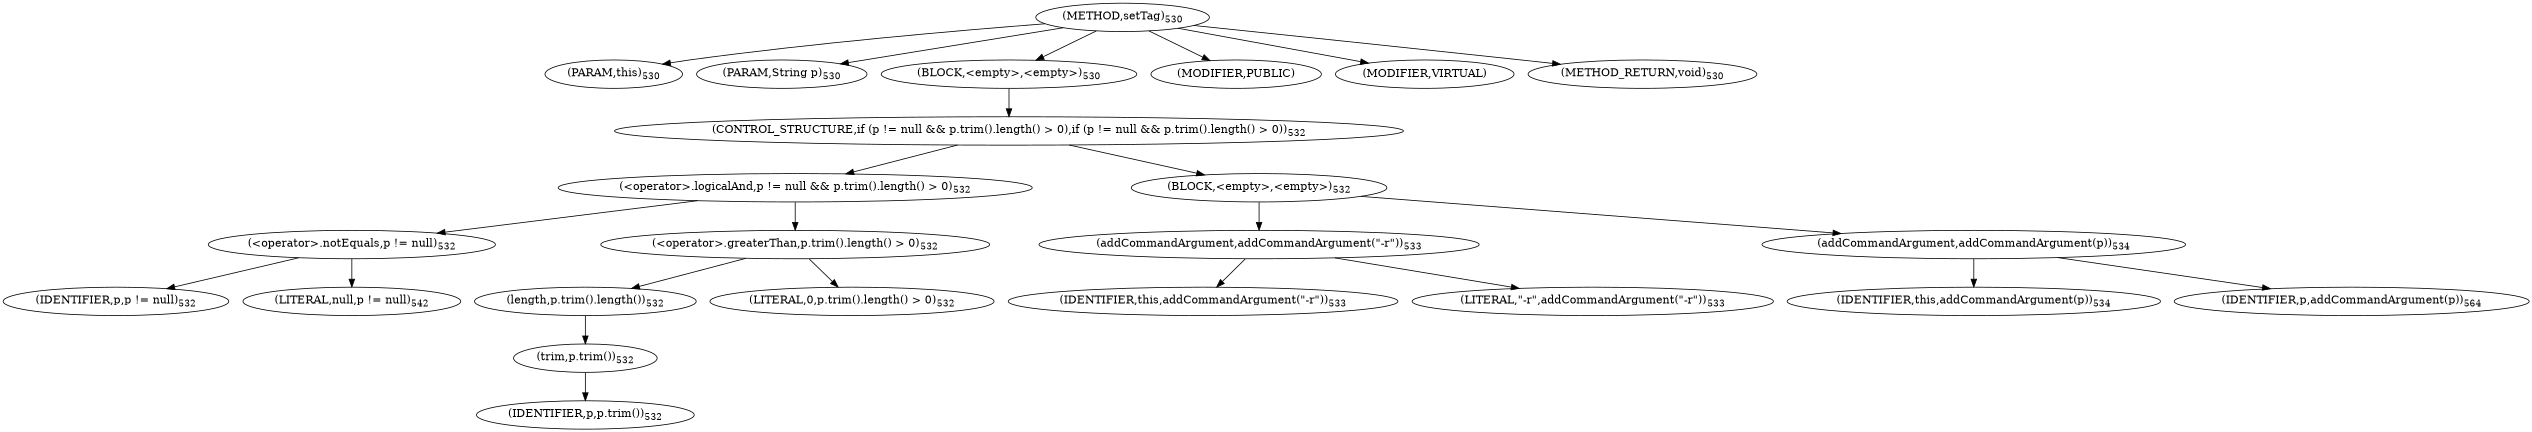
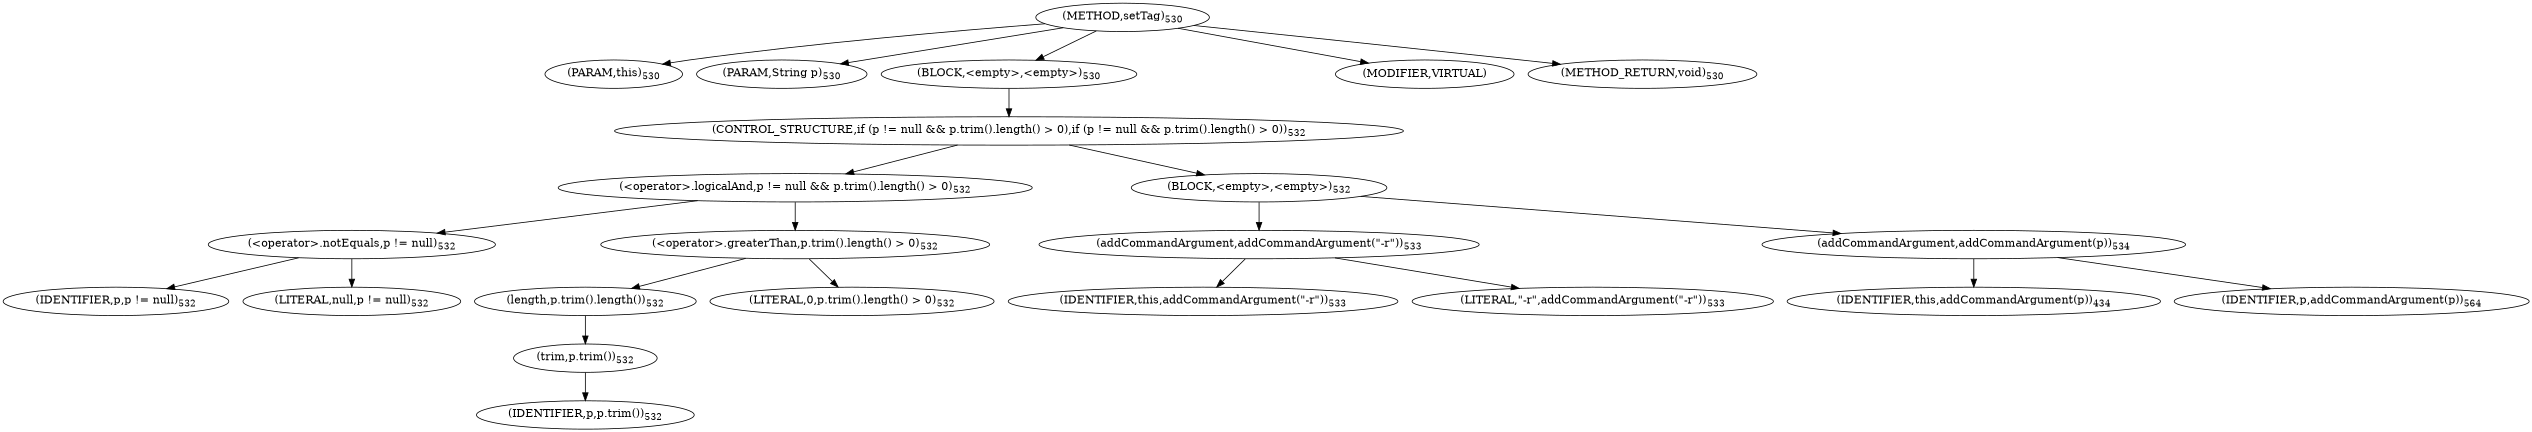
  digraph {
    n1 [label=<(METHOD,setTag)<SUB>530</SUB>>]
    n2 [label=<(PARAM,this)<SUB>530</SUB>>]
    n3 [label=<(PARAM,String p)<SUB>530</SUB>>]
    n4 [label=<(BLOCK,&lt;empty&gt;,&lt;empty&gt;)<SUB>530</SUB>>]
-   n5 [label=<(MODIFIER,PUBLIC)>]
    n6 [label=<(MODIFIER,VIRTUAL)>]
    n7 [label=<(METHOD_RETURN,void)<SUB>530</SUB>>]
    n8 [label=<(CONTROL_STRUCTURE,if (p != null &amp;&amp; p.trim().length() &gt; 0),if (p != null &amp;&amp; p.trim().length() &gt; 0))<SUB>532</SUB>>]
    n9 [label=<(&lt;operator&gt;.logicalAnd,p != null &amp;&amp; p.trim().length() &gt; 0)<SUB>532</SUB>>]
    n10 [label=<(BLOCK,&lt;empty&gt;,&lt;empty&gt;)<SUB>532</SUB>>]
    n11 [label=<(&lt;operator&gt;.notEquals,p != null)<SUB>532</SUB>>]
    n12 [label=<(&lt;operator&gt;.greaterThan,p.trim().length() &gt; 0)<SUB>532</SUB>>]
    n13 [label=<(addCommandArgument,addCommandArgument(&quot;-r&quot;))<SUB>533</SUB>>]
    n14 [label=<(addCommandArgument,addCommandArgument(p))<SUB>534</SUB>>]
    n15 [label=<(IDENTIFIER,p,p != null)<SUB>532</SUB>>]
-   n16 [label=<(LITERAL,null,p != null)<SUB>542</SUB>>]
+   n16 [label=<(LITERAL,null,p != null)<SUB>532</SUB>>]
    n17 [label=<(length,p.trim().length())<SUB>532</SUB>>]
    n18 [label=<(LITERAL,0,p.trim().length() &gt; 0)<SUB>532</SUB>>]
    n19 [label=<(trim,p.trim())<SUB>532</SUB>>]
    n20 [label=<(IDENTIFIER,p,p.trim())<SUB>532</SUB>>]
    n21 [label=<(IDENTIFIER,this,addCommandArgument(&quot;-r&quot;))<SUB>533</SUB>>]
    n22 [label=<(LITERAL,&quot;-r&quot;,addCommandArgument(&quot;-r&quot;))<SUB>533</SUB>>]
-   n23 [label=<(IDENTIFIER,this,addCommandArgument(p))<SUB>534</SUB>>]
+   n23 [label=<(IDENTIFIER,this,addCommandArgument(p))<SUB>434</SUB>>]
    n24 [label=<(IDENTIFIER,p,addCommandArgument(p))<SUB>564</SUB>>]
    n1 -> n2
    n1 -> n3
    n1 -> n4
-   n1 -> n5
    n1 -> n6
    n1 -> n7
    n4 -> n8
    n8 -> n9
    n8 -> n10
    n9 -> n11
    n9 -> n12
    n10 -> n13
    n10 -> n14
    n11 -> n15
    n11 -> n16
    n12 -> n17
    n12 -> n18
    n13 -> n21
    n13 -> n22
    n14 -> n23
    n14 -> n24
    n17 -> n19
    n19 -> n20
  }
